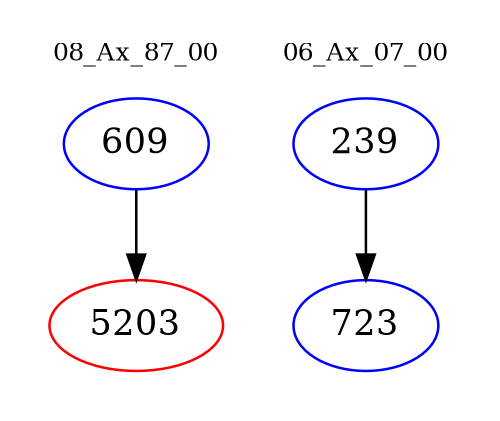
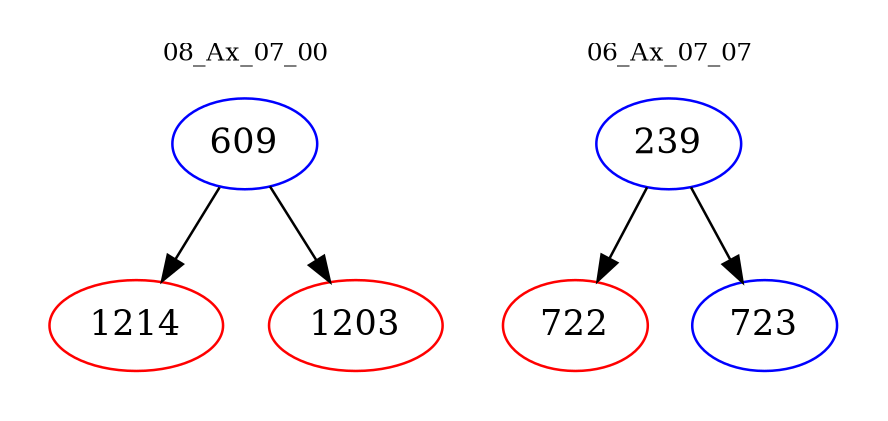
  digraph {
    node [color=blue]
    edge [color=black]
    n1 [label=609]
-   n3 [color=red label=5203]
+   n2 [color=red label=1214]
+   n3 [color=red label=1203]
    n4 [label=239]
+   n5 [color=red label=722]
    n6 [label=723]
    subgraph cluster_1 {
      color=white
      fontsize=10
-     label="08_Ax_87_00"
+     label="08_Ax_07_00"
      n1
+     n2
      n3
    }
    subgraph cluster_2 {
      color=white
      fontsize=10
-     label="06_Ax_07_00"
+     label="06_Ax_07_07"
      n4
+     n5
      n6
    }
+   n1 -> n2
    n1 -> n3
+   n4 -> n5
    n4 -> n6
  }
